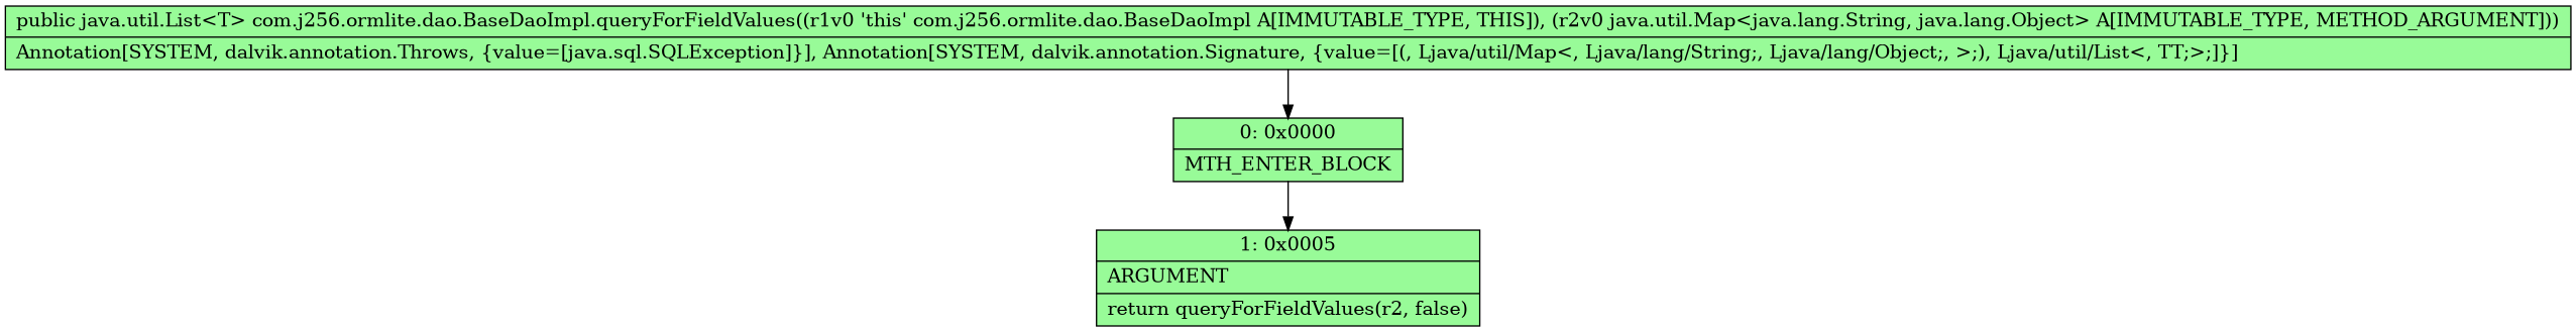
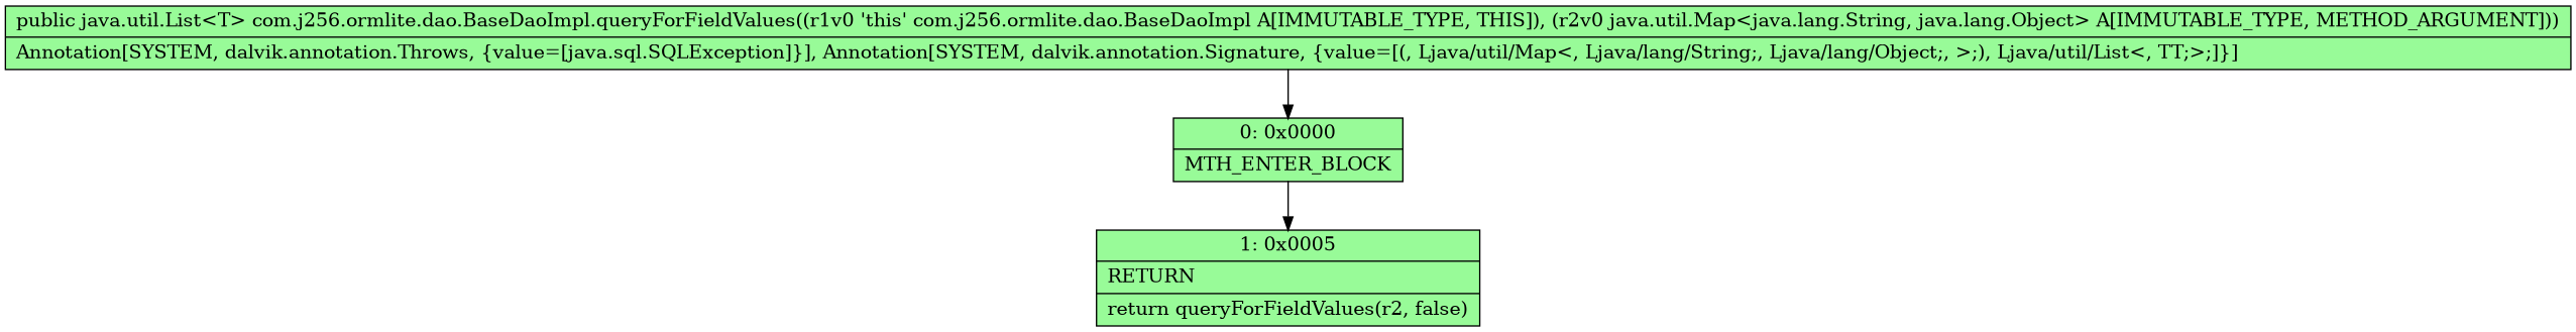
  digraph {
    node [shape=record style=filled fillcolor=palegreen]
    n1 [label="{0\:\ 0x0000|MTH_ENTER_BLOCK\l}"]
-   n2 [label="{1\:\ 0x0005|ARGUMENT\l|return queryForFieldValues(r2, false)\l}"]
+   n2 [label="{1\:\ 0x0005|RETURN\l|return queryForFieldValues(r2, false)\l}"]
    n3 [label="{public java.util.List\<T\> com.j256.ormlite.dao.BaseDaoImpl.queryForFieldValues((r1v0 'this' com.j256.ormlite.dao.BaseDaoImpl A[IMMUTABLE_TYPE, THIS]), (r2v0 java.util.Map\<java.lang.String, java.lang.Object\> A[IMMUTABLE_TYPE, METHOD_ARGUMENT]))  | Annotation[SYSTEM, dalvik.annotation.Throws, \{value=[java.sql.SQLException]\}], Annotation[SYSTEM, dalvik.annotation.Signature, \{value=[(, Ljava\/util\/Map\<, Ljava\/lang\/String;, Ljava\/lang\/Object;, \>;), Ljava\/util\/List\<, TT;\>;]\}]\l}"]
    n1 -> n2
    n3 -> n1
  }
